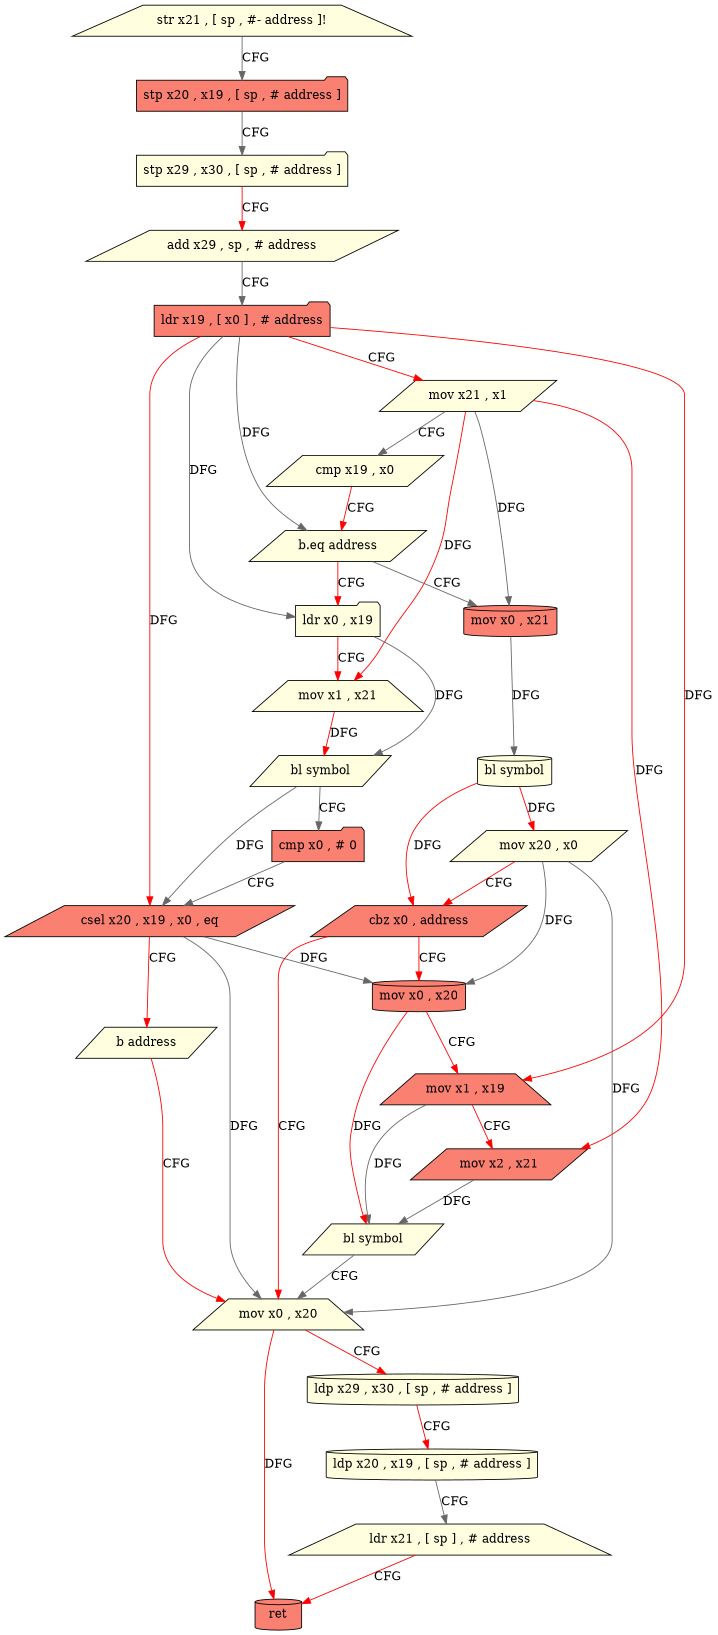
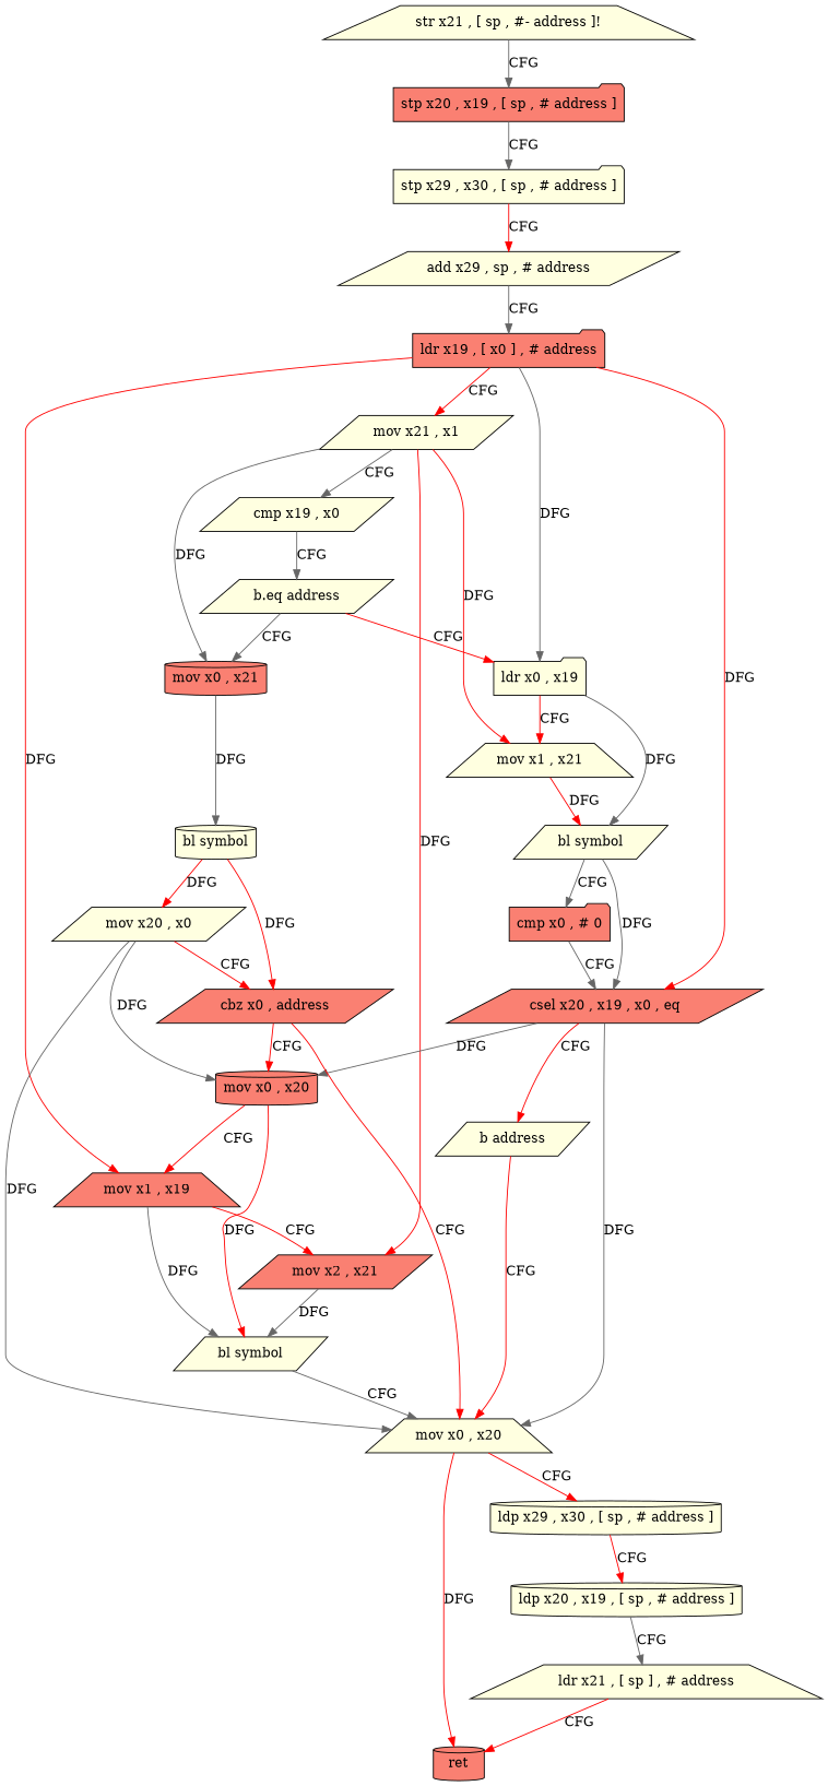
  digraph {
    node [fillcolor=lightyellow shape=parallelogram style=filled]
    edge [color=red]
    n1 [label="str x21 , [ sp , #- address ]!" shape=trapezium]
    n2 [fillcolor=salmon label="stp x20 , x19 , [ sp , # address ]" shape=folder]
    n3 [label="stp x29 , x30 , [ sp , # address ]" shape=folder]
    n4 [label="add x29 , sp , # address"]
    n5 [fillcolor=salmon label="ldr x19 , [ x0 ] , # address" shape=folder]
    n6 [label="mov x21 , x1"]
    n7 [label="b.eq address"]
    n8 [label="ldr x0 , x19" shape=folder]
    n9 [fillcolor=salmon label="csel x20 , x19 , x0 , eq"]
    n10 [fillcolor=salmon label="mov x1 , x19" shape=trapezium]
    n11 [label="cmp x19 , x0"]
    n12 [fillcolor=salmon label="mov x0 , x21" shape=cylinder]
    n13 [label="mov x1 , x21" shape=trapezium]
    n14 [fillcolor=salmon label="mov x2 , x21"]
    n15 [label="bl symbol"]
    n16 [label="mov x0 , x20" shape=trapezium]
    n17 [fillcolor=salmon label="mov x0 , x20" shape=cylinder]
    n18 [label="b address"]
    n19 [label="bl symbol"]
    n20 [label="bl symbol" shape=cylinder]
    n21 [label="mov x20 , x0"]
    n22 [fillcolor=salmon label="cbz x0 , address"]
    n23 [fillcolor=salmon label="cmp x0 , # 0" shape=folder]
    n24 [label="ldp x29 , x30 , [ sp , # address ]" shape=cylinder]
    n25 [fillcolor=salmon label=ret shape=cylinder]
    n26 [label="ldp x20 , x19 , [ sp , # address ]" shape=cylinder]
    n27 [label="ldr x21 , [ sp ] , # address" shape=trapezium]
    n1 -> n2 [color=gray40 label=CFG]
    n2 -> n3 [color=gray40 label=CFG]
    n3 -> n4 [label=CFG]
    n4 -> n5 [color=gray40 label=CFG]
    n5 -> n6 [label=CFG]
-   n5 -> n7 [color=gray40 label=DFG]
    n5 -> n8 [color=gray40 label=DFG]
    n5 -> n9 [label=DFG]
    n5 -> n10 [label=DFG]
    n6 -> n11 [color=gray40 label=CFG]
    n6 -> n12 [color=gray40 label=DFG]
    n6 -> n13 [label=DFG]
    n6 -> n14 [label=DFG]
    n7 -> n8 [label=CFG]
    n7 -> n12 [color=gray40 label=CFG]
    n8 -> n13 [label=CFG]
    n8 -> n15 [color=gray40 label=DFG]
    n9 -> n16 [color=gray40 label=DFG]
    n9 -> n17 [color=gray40 label=DFG]
    n9 -> n18 [label=CFG]
    n10 -> n14 [label=CFG]
    n10 -> n19 [color=gray40 label=DFG]
-   n11 -> n7 [label=CFG]
+   n11 -> n7 [color=gray40 label=CFG]
    n12 -> n20 [color=gray40 label=DFG]
    n13 -> n15 [label=DFG]
    n14 -> n19 [color=gray40 label=DFG]
    n15 -> n9 [color=gray40 label=DFG]
    n15 -> n23 [color=gray40 label=CFG]
    n16 -> n24 [label=CFG]
    n16 -> n25 [label=DFG]
    n17 -> n10 [label=CFG]
    n17 -> n19 [label=DFG]
    n18 -> n16 [label=CFG]
    n19 -> n16 [color=gray40 label=CFG]
    n20 -> n21 [label=DFG]
    n20 -> n22 [label=DFG]
    n21 -> n16 [color=gray40 label=DFG]
    n21 -> n17 [color=gray40 label=DFG]
    n21 -> n22 [label=CFG]
    n22 -> n16 [label=CFG]
    n22 -> n17 [label=CFG]
    n23 -> n9 [color=gray40 label=CFG]
    n24 -> n26 [label=CFG]
    n26 -> n27 [color=gray40 label=CFG]
    n27 -> n25 [label=CFG]
  }
